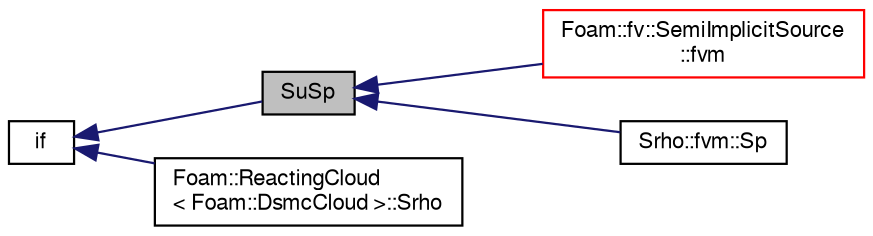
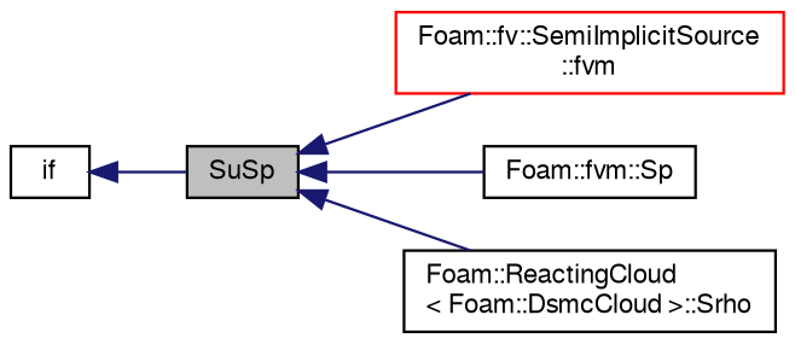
  digraph {
    rankdir=LR
    node [color=black fontname=FreeSans fontsize=10 shape=record]
    edge [color=midnightblue dir=back fontname=FreeSans fontsize=10 labelfontname=FreeSans labelfontsize=10 style=solid]
    n1 [fillcolor=grey75 fontcolor=black height=0.2 label=SuSp style=filled width=0.4]
    n2 [color=red height=0.2 label="Foam::fv::SemiImplicitSource\l::fvm" width=0.4]
-   n3 [height=0.2 label="Srho::fvm::Sp" width=0.4]
+   n3 [height=0.2 label="Foam::fvm::Sp" width=0.4]
    n4 [height=0.2 label="Foam::ReactingCloud\l\< Foam::DsmcCloud \>::Srho" width=0.4]
    n5 [height=0.2 label=if width=0.4]
    n1 -> n2
    n1 -> n3
-   n5 -> n4
+   n1 -> n4
    n5 -> n1
  }
